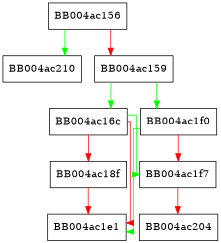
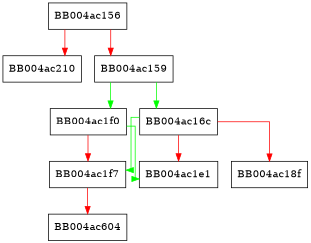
  digraph {
    splines=ortho
    node [shape=box]
    edge [color=red]
    n1 [label=BB004ac156]
    BB004ac210
    BB004ac159
    BB004ac1f0
    BB004ac16c
    BB004ac1e1
    BB004ac1f7
    BB004ac18f
-   BB004ac204
-   n1 -> BB004ac210 [color=green]
+   BB004ac204 [label=BB004ac604]
+   n1 -> BB004ac210
    n1 -> BB004ac159
    BB004ac159 -> BB004ac1f0 [color=green]
    BB004ac159 -> BB004ac16c [color=green]
    BB004ac1f0 -> BB004ac1e1 [color=green]
    BB004ac1f0 -> BB004ac1f7
    BB004ac16c -> BB004ac1e1
    BB004ac16c -> BB004ac1f7 [color=green]
    BB004ac16c -> BB004ac18f
    BB004ac1f7 -> BB004ac204
-   BB004ac18f -> BB004ac1e1
  }
